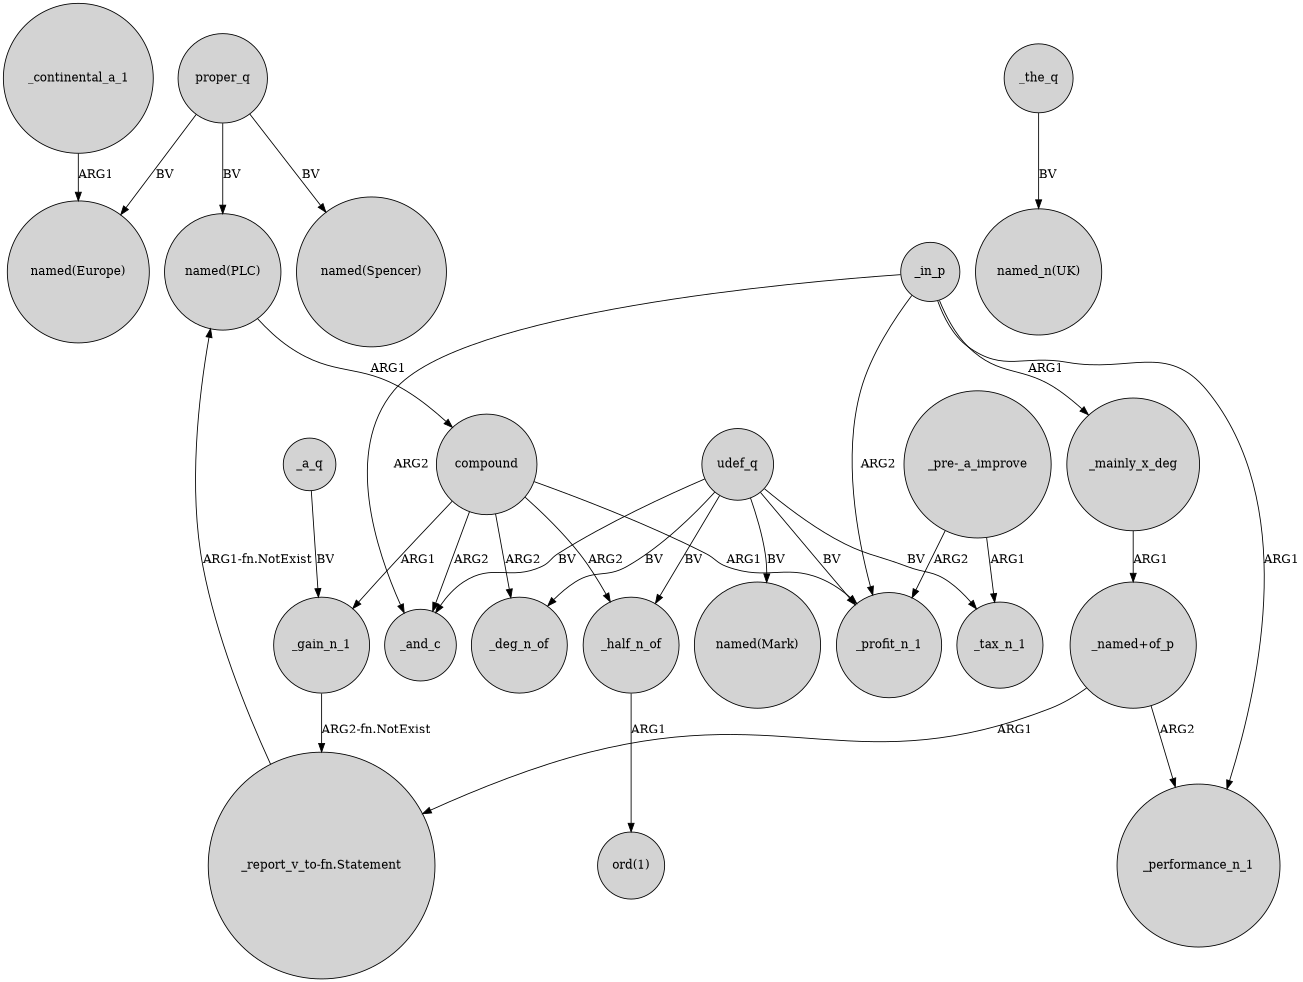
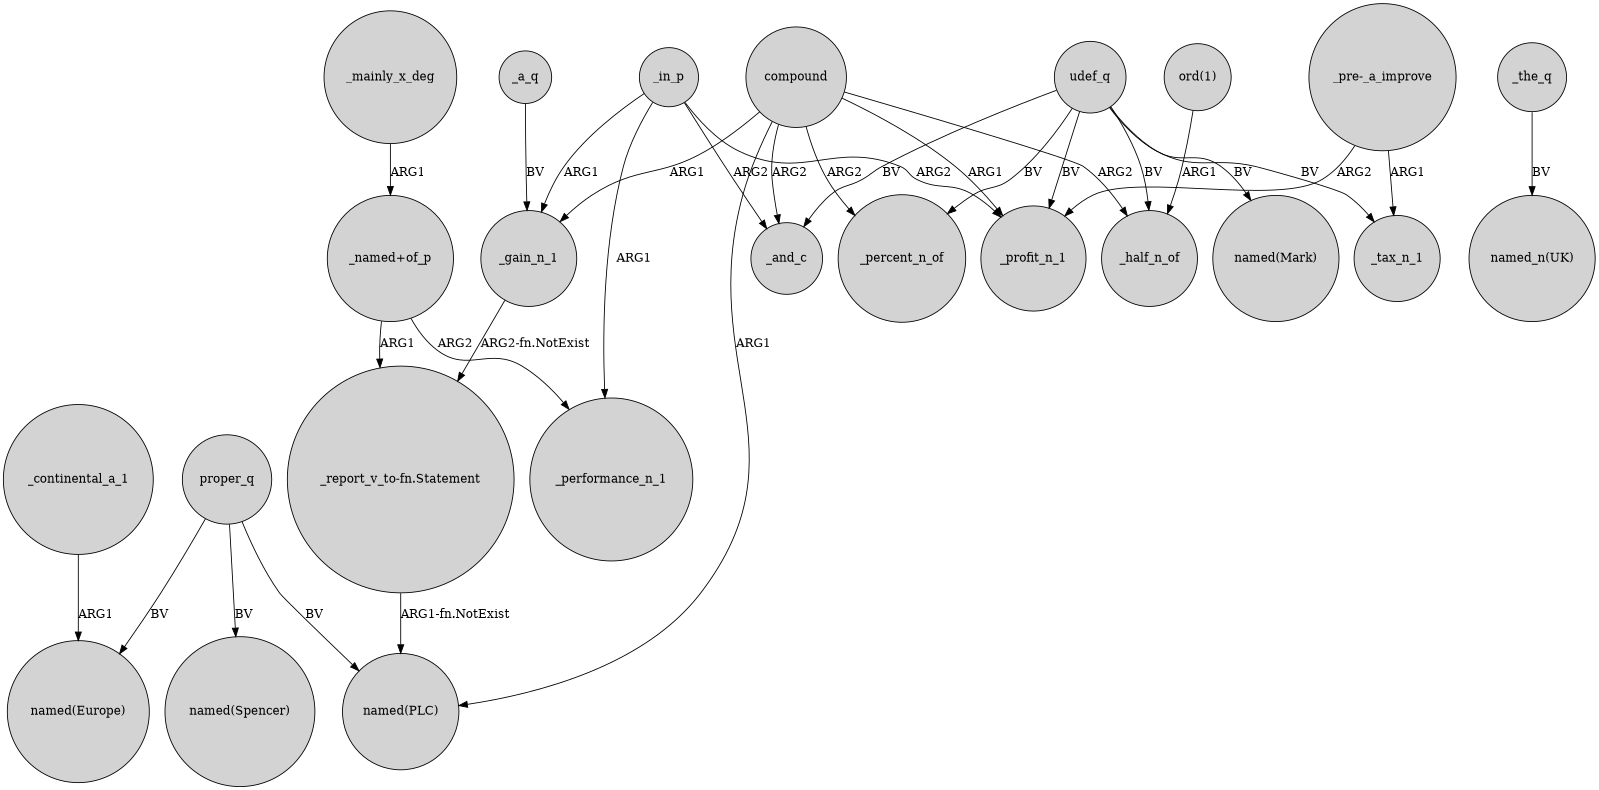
  digraph {
    node [shape=circle style=filled]
    _continental_a_1
    "named(Europe)"
    "_report_v_to-fn.Statement"
    "named(PLC)"
    _gain_n_1
    _in_p
    _profit_n_1
    _performance_n_1
    _and_c
    compound
    _half_n_of
-   _percent_n_of [label=_deg_n_of]
+   _percent_n_of
    udef_q
    _tax_n_1
    "named(Mark)"
    n16 [label="_named+of_p"]
    _mainly_x_deg
    n18 [label="_pre-_a_improve"]
    _the_q
    "named_n(UK)"
    proper_q
    "named(Spencer)"
    "ord(1)"
    _a_q
    _continental_a_1 -> "named(Europe)" [label=ARG1]
    "_report_v_to-fn.Statement" -> "named(PLC)" [label="ARG1-fn.NotExist"]
    _gain_n_1 -> "_report_v_to-fn.Statement" [label="ARG2-fn.NotExist"]
-   _in_p -> _mainly_x_deg [label=ARG1]
+   _in_p -> _gain_n_1 [label=ARG1]
    _in_p -> _profit_n_1 [label=ARG2]
    _in_p -> _performance_n_1 [label=ARG1]
    _in_p -> _and_c [label=ARG2]
-   "named(PLC)" -> compound [label=ARG1]
+   compound -> "named(PLC)" [label=ARG1]
    compound -> _gain_n_1 [label=ARG1]
    compound -> _profit_n_1 [label=ARG1]
    compound -> _and_c [label=ARG2]
    compound -> _half_n_of [label=ARG2]
    compound -> _percent_n_of [label=ARG2]
    udef_q -> _profit_n_1 [label=BV]
    udef_q -> _and_c [label=BV]
    udef_q -> _half_n_of [label=BV]
    udef_q -> _percent_n_of [label=BV]
    udef_q -> _tax_n_1 [label=BV]
    udef_q -> "named(Mark)" [label=BV]
    n16 -> "_report_v_to-fn.Statement" [label=ARG1]
    n16 -> _performance_n_1 [label=ARG2]
    _mainly_x_deg -> n16 [label=ARG1]
    n18 -> _profit_n_1 [label=ARG2]
    n18 -> _tax_n_1 [label=ARG1]
    _the_q -> "named_n(UK)" [label=BV]
    proper_q -> "named(Europe)" [label=BV]
    proper_q -> "named(PLC)" [label=BV]
    proper_q -> "named(Spencer)" [label=BV]
-   _half_n_of -> "ord(1)" [label=ARG1]
+   "ord(1)" -> _half_n_of [label=ARG1]
    _a_q -> _gain_n_1 [label=BV]
  }
